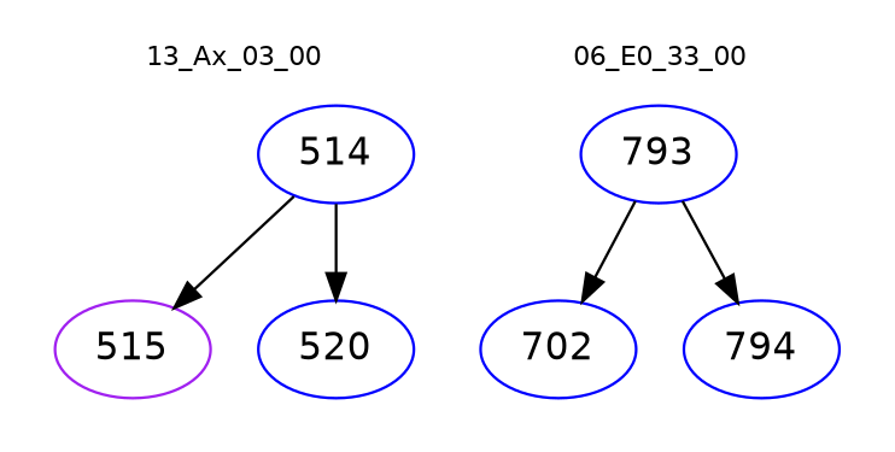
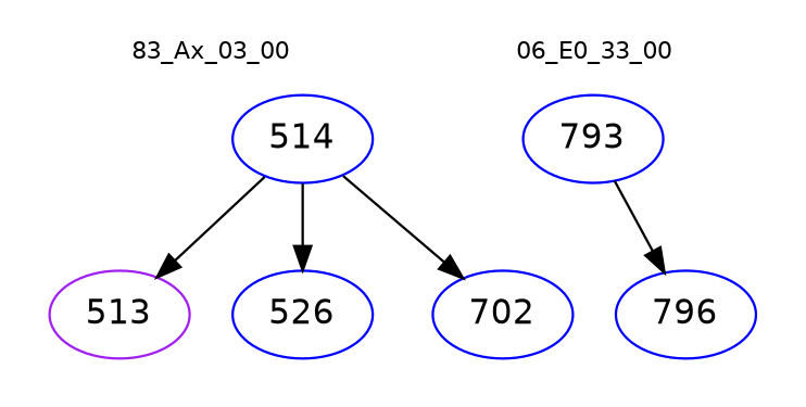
  digraph {
    fontname="DejaVu Sans"
    node [color=blue fontname="DejaVu Sans"]
    edge [color=black fontname="DejaVu Sans"]
    n1 [label=514]
-   n2 [color=purple label=515]
-   n3 [label=520]
+   n2 [color=purple label=513]
+   n3 [label=526]
    n4 [label=793]
    n5 [label=702]
-   n6 [label=794]
+   n6 [label=796]
    subgraph cluster_1 {
      color=white
      fontsize=10
-     label="13_Ax_03_00"
+     label="83_Ax_03_00"
      n1
      n2
      n3
    }
    subgraph cluster_2 {
      color=white
      fontsize=10
      label="06_E0_33_00"
      n4
      n5
      n6
    }
    n1 -> n2
    n1 -> n3
-   n4 -> n5
+   n1 -> n5
    n4 -> n6
  }
